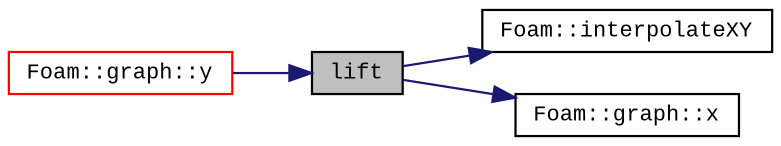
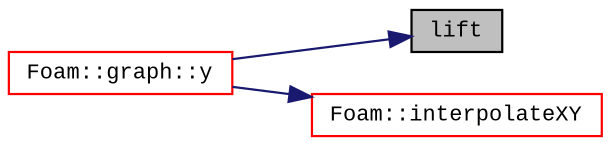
  digraph {
    fontname="Liberation Mono"
    rankdir=LR
    node [color=black fontname="Liberation Mono" fontsize=10 shape=record]
    edge [color=midnightblue fontname="Liberation Mono" fontsize=10 labelfontname=Helvetica labelfontsize=10 style=solid]
    n1 [fillcolor=grey75 fontcolor=black height=0.2 label=lift style=filled width=0.4]
-   n2 [height=0.2 label="Foam::interpolateXY" width=0.4]
-   n3 [height=0.2 label="Foam::graph::x" width=0.4]
+   n2 [color=red height=0.2 label="Foam::interpolateXY" width=0.4]
    n4 [color=red height=0.2 label="Foam::graph::y" width=0.4]
-   n1 -> n2
-   n1 -> n3
+   n4 -> n2
    n4 -> n1
  }
